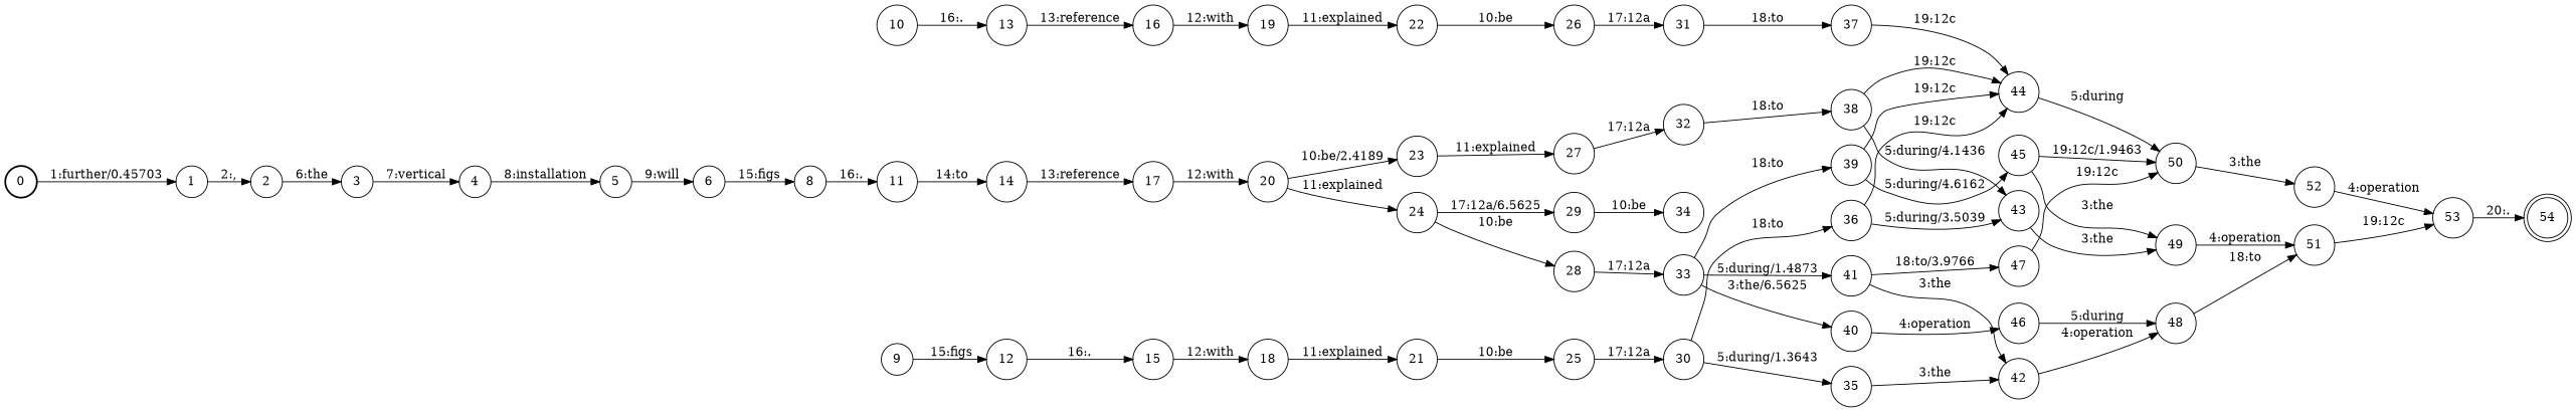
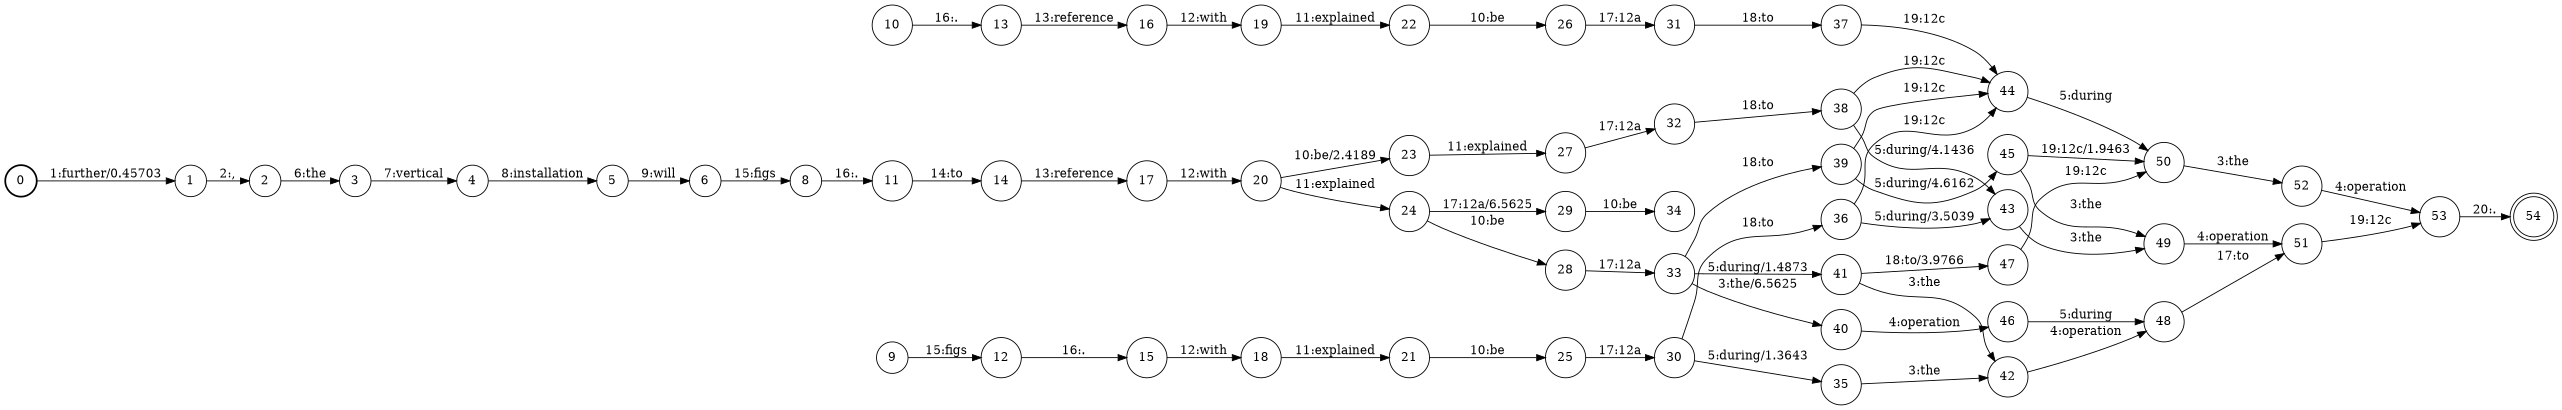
  digraph {
    nodesep=0.25
    rankdir=LR
    ranksep=0.4
    node [fontsize=14 shape=circle style=solid]
    edge [fontsize=14]
    n1 [label=0 style=bold]
    n2 [label=1]
    n3 [label=2]
    n4 [label=3]
    n5 [label=4]
    n6 [label=5]
    n7 [label=6]
    n8 [label=8]
    n9 [label=11]
    n10 [label=9]
    n11 [label=12]
    n12 [label=10]
    n13 [label=13]
    n14 [label=14]
    n15 [label=15]
    n16 [label=16]
    n17 [label=17]
    n18 [label=18]
    n19 [label=19]
    n20 [label=20]
    n21 [label=21]
    n22 [label=22]
    n23 [label=23]
    n24 [label=24]
    n25 [label=25]
    n26 [label=26]
    n27 [label=27]
    n28 [label=28]
    n29 [label=29]
    n30 [label=30]
    n31 [label=31]
    n32 [label=32]
    n33 [label=33]
    n34 [label=34]
    n35 [label=35]
    n36 [label=36]
    n37 [label=37]
    n38 [label=38]
    n39 [label=41]
    n40 [label=40]
    n41 [label=39]
    n42 [label=42]
    n43 [label=43]
    n44 [label=44]
    n45 [label=47]
    n46 [label=46]
    n47 [label=45]
    n48 [label=48]
    n49 [label=49]
    n50 [label=50]
    n51 [label=51]
    n52 [label=52]
    n53 [label=53]
    n54 [label=54 shape=doublecircle]
    n1 -> n2 [label="1:further/0.45703"]
    n2 -> n3 [label="2:,"]
    n3 -> n4 [label="6:the"]
    n4 -> n5 [label="7:vertical"]
    n5 -> n6 [label="8:installation"]
    n6 -> n7 [label="9:will"]
    n7 -> n8 [label="15:figs"]
    n8 -> n9 [label="16:."]
    n9 -> n14 [label="14:to"]
    n10 -> n11 [label="15:figs"]
    n11 -> n15 [label="16:."]
    n12 -> n13 [label="16:."]
    n13 -> n16 [label="13:reference"]
    n14 -> n17 [label="13:reference"]
    n15 -> n18 [label="12:with"]
    n16 -> n19 [label="12:with"]
    n17 -> n20 [label="12:with"]
    n18 -> n21 [label="11:explained"]
    n19 -> n22 [label="11:explained"]
    n20 -> n23 [label="10:be/2.4189"]
    n20 -> n24 [label="11:explained"]
    n21 -> n25 [label="10:be"]
    n22 -> n26 [label="10:be"]
    n23 -> n27 [label="11:explained"]
    n24 -> n28 [label="10:be"]
    n24 -> n29 [label="17:12a/6.5625"]
    n25 -> n30 [label="17:12a"]
    n26 -> n31 [label="17:12a"]
    n27 -> n32 [label="17:12a"]
    n28 -> n33 [label="17:12a"]
    n29 -> n34 [label="10:be"]
    n30 -> n35 [label="5:during/1.3643"]
    n30 -> n36 [label="18:to"]
    n31 -> n37 [label="18:to"]
    n32 -> n38 [label="18:to"]
    n33 -> n39 [label="5:during/1.4873"]
    n33 -> n40 [label="3:the/6.5625"]
    n33 -> n41 [label="18:to"]
    n35 -> n42 [label="3:the"]
    n36 -> n43 [label="5:during/3.5039"]
    n36 -> n44 [label="19:12c"]
    n37 -> n44 [label="19:12c"]
    n38 -> n43 [label="5:during/4.1436"]
    n38 -> n44 [label="19:12c"]
    n39 -> n42 [label="3:the"]
    n39 -> n45 [label="18:to/3.9766"]
    n40 -> n46 [label="4:operation"]
    n41 -> n44 [label="19:12c"]
    n41 -> n47 [label="5:during/4.6162"]
    n42 -> n48 [label="4:operation"]
    n43 -> n49 [label="3:the"]
    n44 -> n50 [label="5:during"]
    n45 -> n50 [label="19:12c"]
    n46 -> n48 [label="5:during"]
    n47 -> n49 [label="3:the"]
    n47 -> n50 [label="19:12c/1.9463"]
-   n48 -> n51 [label="18:to"]
+   n48 -> n51 [label="17:to"]
    n49 -> n51 [label="4:operation"]
    n50 -> n52 [label="3:the"]
    n51 -> n53 [label="19:12c"]
    n52 -> n53 [label="4:operation"]
    n53 -> n54 [label="20:."]
  }
